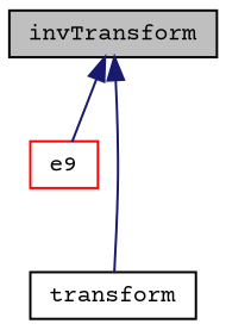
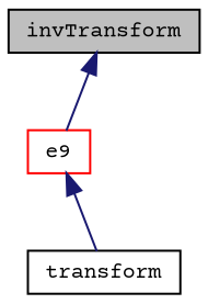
  digraph {
    fontname="Courier Prime"
    rankdir=TB
    node [color=black fontname="Courier Prime" fontsize=10 shape=record]
    edge [color=midnightblue dir=back fontname="Courier Prime" fontsize=10 labelfontname=Helvetica labelfontsize=10 style=solid]
    n1 [fillcolor=grey75 fontcolor=black height=0.2 label=invTransform style=filled width=0.4]
    n2 [color=red height=0.2 label=e9 width=0.4]
    n3 [height=0.2 label=transform width=0.4]
    n1 -> n2
-   n1 -> n3
+   n2 -> n3
  }
